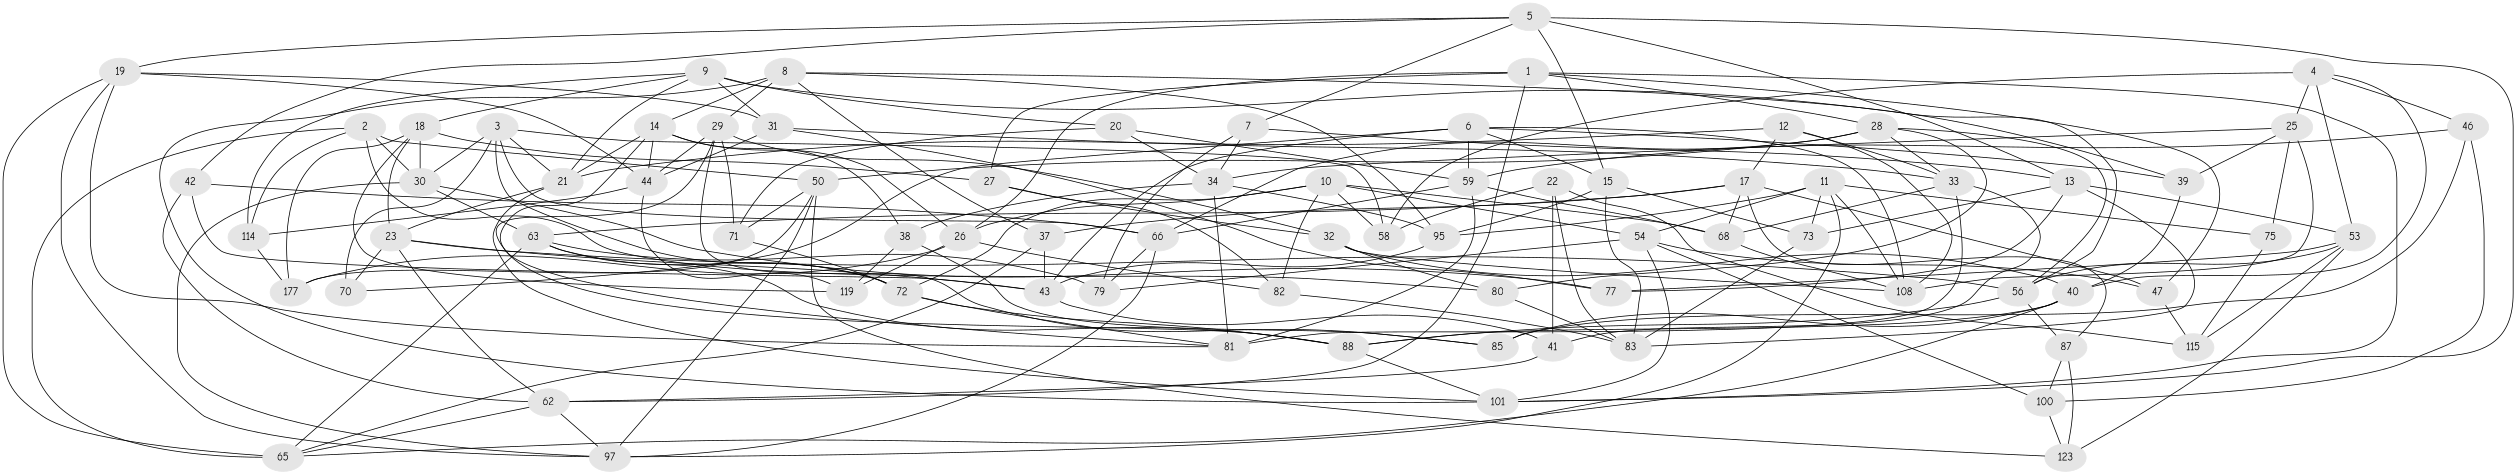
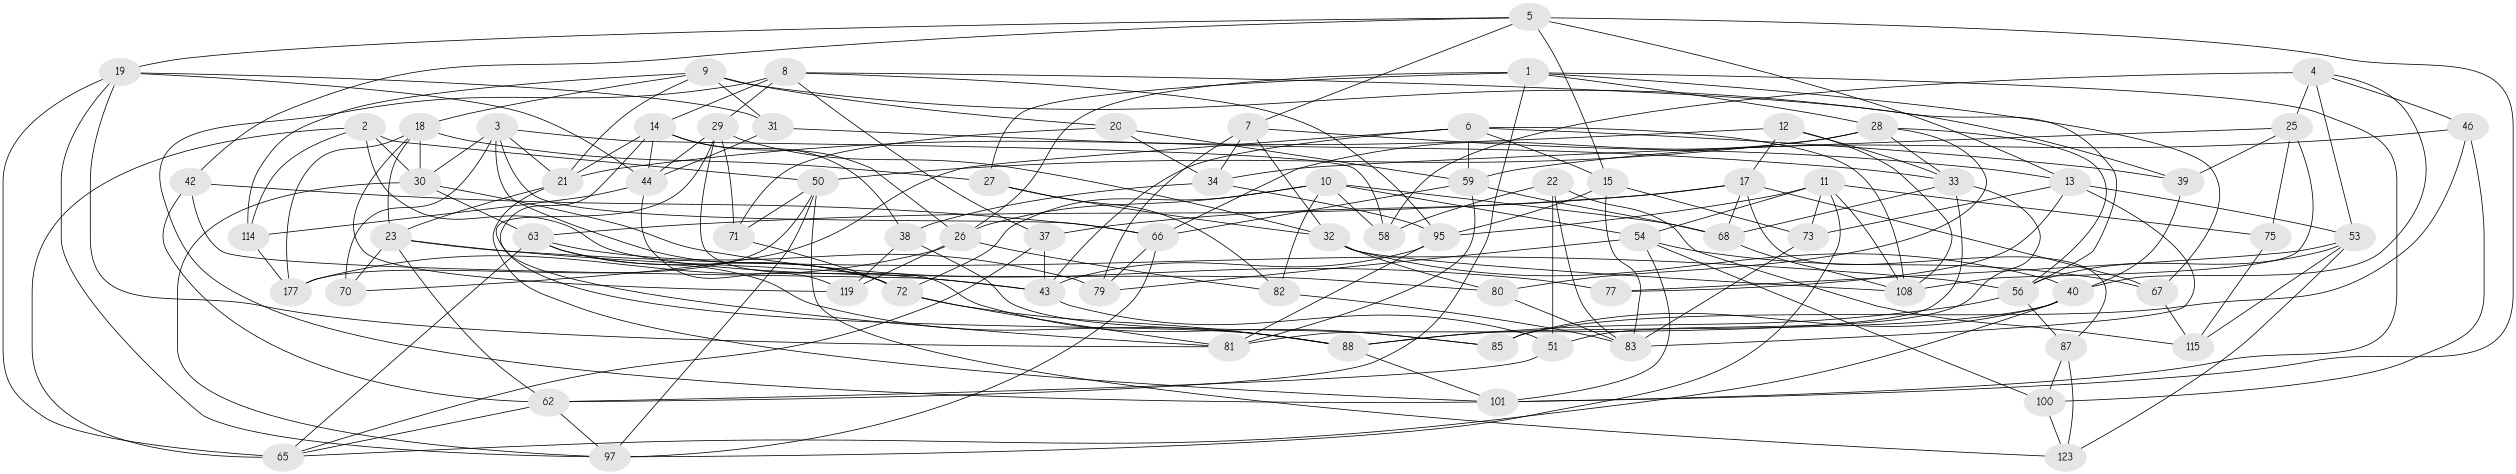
  graph {
    fontname="Comic Neue"
    node [color=gray90 fontname="Comic Neue" style=filled]
    edge [fontname="Comic Neue"]
    1 [super="+48"]
    26 [super="+98"]
    27
    28 [super="+120"]
    62 [super="+74"]
-   67 [label=47]
+   67
    101 [super="+122"]
    n8 [label=82]
    n9 [label=119]
    n10 [label=177]
    32 [super="+57"]
    50 [super="+106"]
    80
    66 [super="+110"]
    56 [super="+94"]
    33 [super="+76"]
    65 [super="+104"]
    97 [super="+103"]
    115
    2 [super="+105"]
    30 [super="+107"]
    114
    77
    63 [super="+69"]
    31 [super="+102"]
    44 [super="+124"]
    71
    123
    83 [super="+96"]
    3 [super="+55"]
    21 [super="+90"]
    58
    70
    72 [super="+92"]
    23 [super="+82"]
    79
    88 [super="+121"]
    81 [super="+91"]
    4 [super="+126"]
    25 [super="+113"]
    40 [super="+46"]
    n42 [label=46]
    53 [super="+109"]
    39
    108 [super="+116"]
    34 [super="+45"]
    75
    85
    59 [super="+89"]
    100
    5 [super="+16"]
    7 [super="+24"]
    13 [super="+78"]
    15 [super="+86"]
    19 [super="+99"]
    42
    73
    n58 [label=95 super="+119"]
    43 [super="+93"]
    6 [super="+64"]
-   51 [label=41]
+   51
    68 [super="+125"]
    38
    8 [super="+47"]
    14 [super="+61"]
    29 [super="+84"]
    37
    87
    9 [super="+36"]
    18 [super="+60"]
    20
    10 [super="+41"]
    54 [super="+118"]
    11 [super="+111"]
    17 [super="+95"]
    12
    22
    1 -- 26
    1 -- 27
    1 -- 28
    1 -- 62
    1 -- 67
    1 -- 101
    26 -- n8
    26 -- n9
    26 -- n10
    27 -- n8
    27 -- 32
    28 -- 50
    28 -- 80
    28 -- 66
    28 -- 56
    28 -- 33
    62 -- 65
    62 -- 97
    67 -- 115
    n8 -- 83
    32 -- 80
    32 -- 40
    32 -- 108
    50 -- n10
    50 -- 97
    50 -- 71
    50 -- 123
    80 -- 83
    66 -- 97
    66 -- 79
    56 -- 88
    56 -- 87
    33 -- 81
    33 -- 51
    33 -- 68
    2 -- 50
    2 -- 80
    2 -- 65
    2 -- 30
    2 -- 114
    30 -- 97
    30 -- 77
    30 -- 63
    114 -- n10
    63 -- 65
    63 -- 72
    63 -- 79
    63 -- 88
    31 -- 33
-   31 -- 77
    31 -- 44
    44 -- n9
    44 -- 114
    71 -- 72
    3 -- 66
    3 -- 30
    3 -- 21
    3 -- 58
    3 -- 70
    3 -- 72
    21 -- 101
    21 -- 23
    72 -- 88
    72 -- 81
    23 -- 62
    23 -- 56
    23 -- 70
    23 -- 43
    88 -- 101
    4 -- 58
    4 -- 25 [weight=2]
    4 -- 40
    4 -- n42
    4 -- 53
    25 -- 39
    25 -- 108
    25 -- 34
    25 -- 75
    40 -- 65
    40 -- 88
    40 -- 85
    n42 -- 85
    n42 -- 59
    n42 -- 100
    53 -- 56
    53 -- 115
    53 -- 77
    53 -- 123
    39 -- 40
    34 -- n58
    34 -- 38
    75 -- 115
    59 -- 66
    59 -- 81
    59 -- 68
    100 -- 123
    5 -- 101
    5 -- 7
    5 -- 13
    5 -- 15
    5 -- 19
    5 -- 42
+   7 -- 32
    7 -- 79
    7 -- 34 [weight=2]
    7 -- 13
    13 -- 77
    13 -- 83
    13 -- 53
    13 -- 73
    15 -- 83
    15 -- 73
    15 -- n58
    19 -- 65
    19 -- 97
    19 -- 31
    19 -- 44
    19 -- 81
    42 -- 62
    42 -- 66
    42 -- 43
    73 -- 83
-   34 -- 81
+   n58 -- 81
    n58 -- 43
    43 -- 51
    6 -- 70
    6 -- 39
    6 -- 108
    6 -- 59
    6 -- 15
    6 -- 43
    51 -- 62
    68 -- 108
    38 -- n9
    38 -- 85
    8 -- 101
    8 -- 56
    8 -- n58
    8 -- 14
    8 -- 29
    8 -- 37
    14 -- 26
    14 -- 44
    14 -- 21
    14 -- 88
    14 -- 38
    29 -- 32
    29 -- 44
    29 -- 71
    29 -- 81
    29 -- 85
    37 -- 65
    37 -- 43
    87 -- 123
    87 -- 100
    9 -- 114
    9 -- 31
    9 -- 21
    9 -- 39
    9 -- 18
    9 -- 20
    18 -- 27
    18 -- n9
    18 -- n10
    18 -- 30
    18 -- 23
    20 -- 71
    20 -- 34
    20 -- 59
    10 -- 26
    10 -- n8
    10 -- 58
    10 -- 72
    10 -- 68
    10 -- 54
    54 -- 67
    54 -- 101
    54 -- 79
    54 -- 100
    11 -- 97
    11 -- 108
    11 -- 75
    11 -- 73
    11 -- n58
    11 -- 54
    17 -- 67
    17 -- 63
    17 -- 68
    17 -- 37
    17 -- 87
    12 -- 33
    12 -- 21
    12 -- 108
    12 -- 17
    22 -- 115
    22 -- 83
    22 -- 58
    22 -- 51
  }
